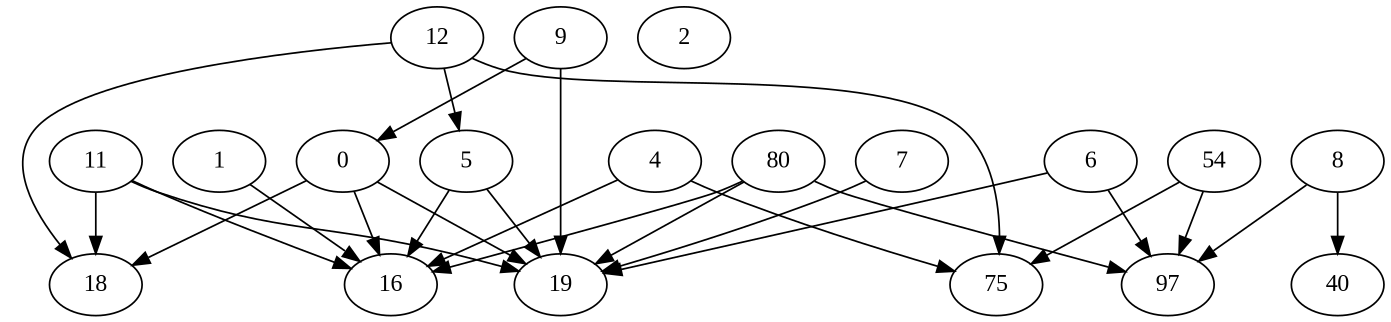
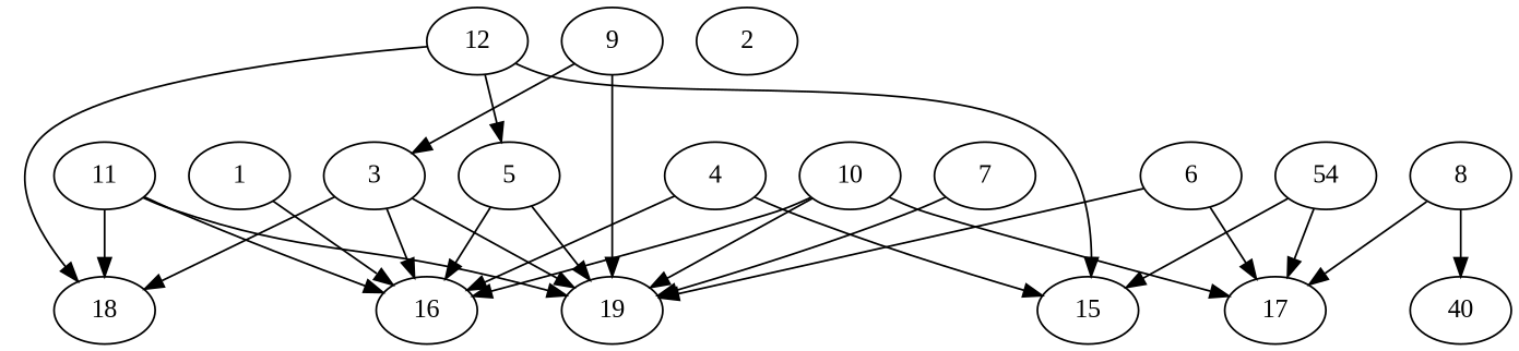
  digraph {
    fontname="Liberation Serif"
    node [alpha=0.15 fontname="Liberation Serif"]
    edge [fontname="Liberation Serif"]
    1 [alpha=0.06 expect_size=45024256]
    16 [expect_size=25753600]
    2 [alpha=0.16 expect_size=18250752]
-   3 [alpha=0.12 expect_size=48267264 label=0]
+   3 [alpha=0.12 expect_size=48267264]
    18 [alpha=0.20 expect_size=23892992]
    19 [alpha=0.10 expect_size=46486528]
    4 [alpha=0.09 expect_size=46995456]
-   15 [alpha=0.11 expect_size=24174592 label=75]
+   15 [alpha=0.11 expect_size=24174592]
    5 [alpha=0.01 expect_size=16957440]
    6 [alpha=0.05 expect_size=9326592]
-   17 [alpha=0.07 expect_size=38707200 label=97]
+   17 [alpha=0.07 expect_size=38707200]
    7 [alpha=0.14 expect_size=16618496]
    8 [alpha=0.10 expect_size=26724352]
    n14 [alpha=0.20 expect_size=27187200 label=40]
    9 [alpha=0.12 expect_size=11699200]
-   10 [alpha=0.11 expect_size=30451712 label=80]
+   10 [alpha=0.11 expect_size=30451712]
    11 [alpha=0.16 expect_size=16731136]
    12 [alpha=0.04 expect_size=31852544]
    n19 [expect_size=49257472 label=54]
    1 -> 16
    3 -> 16
    3 -> 18
    3 -> 19
    4 -> 16
    4 -> 15
    5 -> 16
    5 -> 19
    6 -> 19
    6 -> 17
    7 -> 19
    8 -> 17
    8 -> n14
    9 -> 3
    9 -> 19
    10 -> 16
    10 -> 19
    10 -> 17
    11 -> 16
    11 -> 18
    11 -> 19
    12 -> 18
    12 -> 15
    12 -> 5
    n19 -> 15
    n19 -> 17
  }
